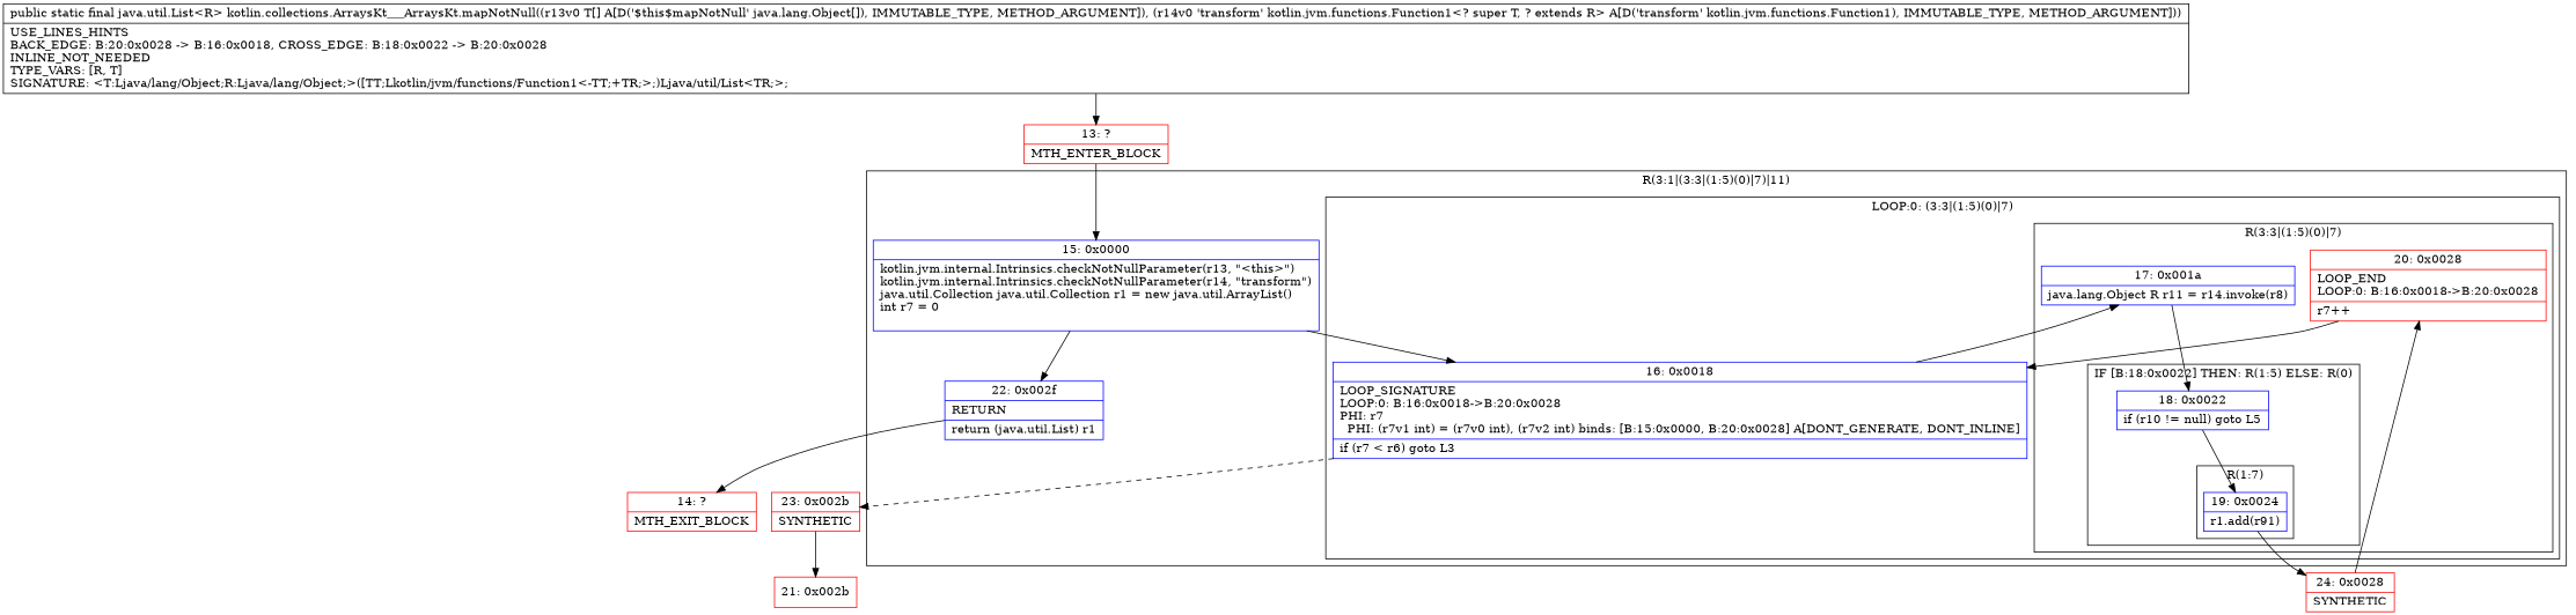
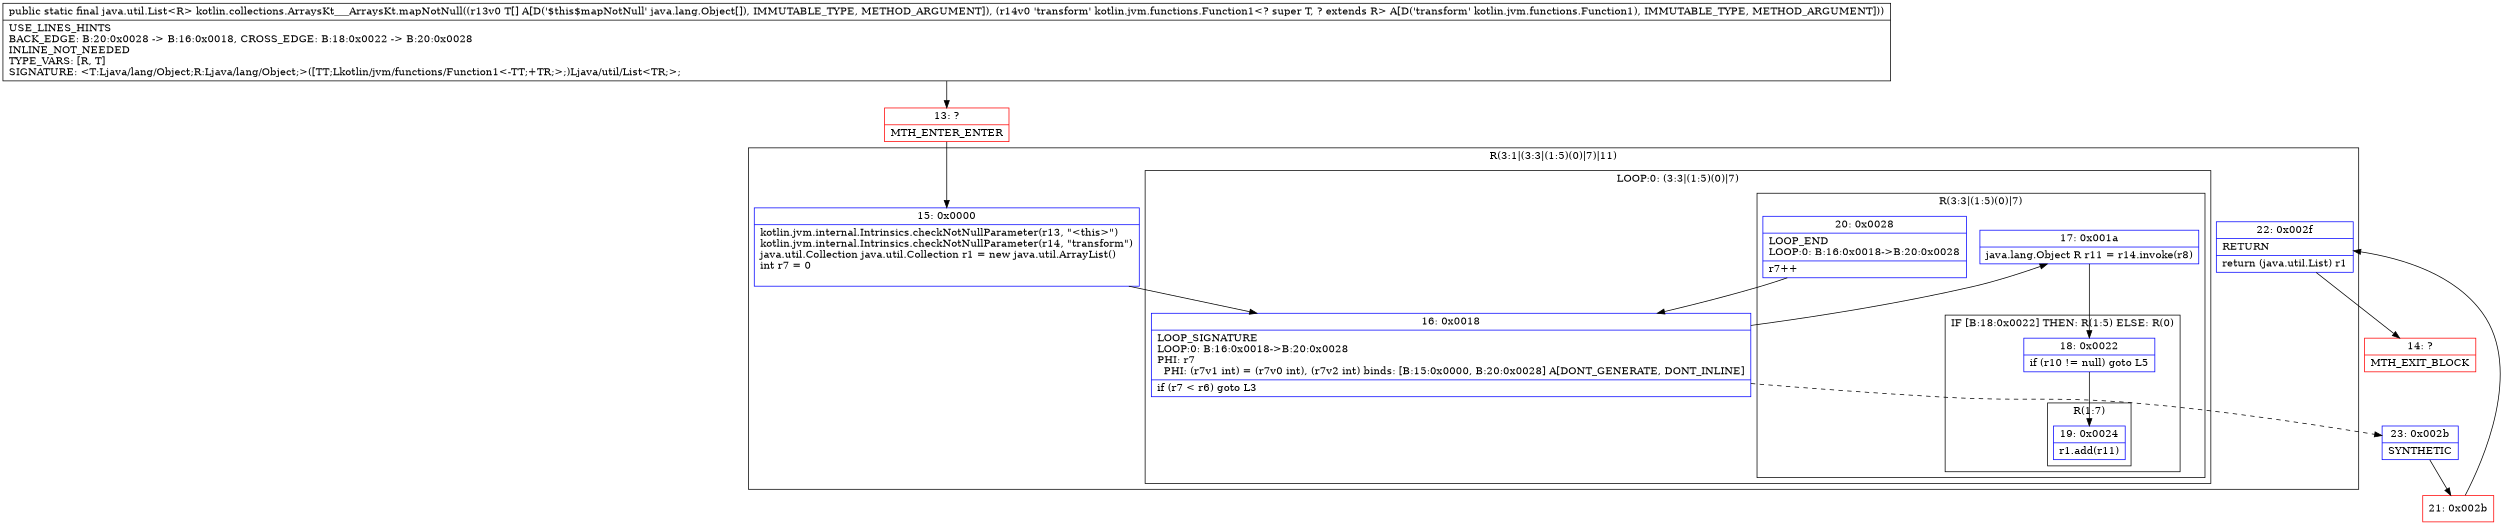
  digraph {
    node [color=blue shape=record]
-   n1 [label="{19\:\ 0x0024|r1.add(r91)\l}"]
+   n1 [label="{19\:\ 0x0024|r1.add(r11)\l}"]
    n2 [label="{18\:\ 0x0022|if (r10 != null) goto L5\l}"]
    n3 [label="{17\:\ 0x001a|java.lang.Object R r11 = r14.invoke(r8)\l}"]
-   n4 [color=red label="{20\:\ 0x0028|LOOP_END\lLOOP:0: B:16:0x0018\-\>B:20:0x0028\l|r7++\l}"]
+   n4 [label="{20\:\ 0x0028|LOOP_END\lLOOP:0: B:16:0x0018\-\>B:20:0x0028\l|r7++\l}"]
    n5 [label="{16\:\ 0x0018|LOOP_SIGNATURE\lLOOP:0: B:16:0x0018\-\>B:20:0x0028\lPHI: r7 \l  PHI: (r7v1 int) = (r7v0 int), (r7v2 int) binds: [B:15:0x0000, B:20:0x0028] A[DONT_GENERATE, DONT_INLINE]\l|if (r7 \< r6) goto L3\l}"]
    n6 [label="{15\:\ 0x0000|kotlin.jvm.internal.Intrinsics.checkNotNullParameter(r13, \"\<this\>\")\lkotlin.jvm.internal.Intrinsics.checkNotNullParameter(r14, \"transform\")\ljava.util.Collection java.util.Collection r1 = new java.util.ArrayList()\lint r7 = 0\l\l}"]
    n7 [label="{22\:\ 0x002f|RETURN\l|return (java.util.List) r1\l}"]
-   n8 [color=red label="{24\:\ 0x0028|SYNTHETIC\l}"]
-   n9 [color=red label="{23\:\ 0x002b|SYNTHETIC\l}"]
+   n9 [label="{23\:\ 0x002b|SYNTHETIC\l}"]
    n10 [color=red label="{14\:\ ?|MTH_EXIT_BLOCK\l}"]
    n11 [color=red label="{21\:\ 0x002b}"]
-   n12 [color=red label="{13\:\ ?|MTH_ENTER_BLOCK\l}"]
+   n12 [color=red label="{13\:\ ?|MTH_ENTER_ENTER\l}"]
    n13 [label="{public static final java.util.List\<R\> kotlin.collections.ArraysKt___ArraysKt.mapNotNull((r13v0 T[] A[D('$this$mapNotNull' java.lang.Object[]), IMMUTABLE_TYPE, METHOD_ARGUMENT]), (r14v0 'transform' kotlin.jvm.functions.Function1\<? super T, ? extends R\> A[D('transform' kotlin.jvm.functions.Function1), IMMUTABLE_TYPE, METHOD_ARGUMENT]))  | USE_LINES_HINTS\lBACK_EDGE: B:20:0x0028 \-\> B:16:0x0018, CROSS_EDGE: B:18:0x0022 \-\> B:20:0x0028\lINLINE_NOT_NEEDED\lTYPE_VARS: [R, T]\lSIGNATURE: \<T:Ljava\/lang\/Object;R:Ljava\/lang\/Object;\>([TT;Lkotlin\/jvm\/functions\/Function1\<\-TT;+TR;\>;)Ljava\/util\/List\<TR;\>;\l}" color=""]
    subgraph cluster_1 {
      label="R(3:1|(3:3|(1:5)(0)|7)|11)"
      n6
      n7
      subgraph cluster_2 {
        label="LOOP:0: (3:3|(1:5)(0)|7)"
        n5
        subgraph cluster_3 {
          label="R(3:3|(1:5)(0)|7)"
          n3
          n4
          subgraph cluster_4 {
            label="IF [B:18:0x0022] THEN: R(1:5) ELSE: R(0)"
            n2
            subgraph cluster_5 {
              label="R(1:7)"
              n1
            }
            subgraph cluster_6 {
              label="R(0)"
            }
          }
        }
      }
    }
-   n1 -> n8
    n2 -> n1
    n3 -> n2
    n4 -> n5
    n5 -> n3
    n5 -> n9 [style=dashed]
    n6 -> n5
    n7 -> n10
-   n8 -> n4
    n9 -> n11
-   n6 -> n7
+   n11 -> n7
    n12 -> n6
    n13 -> n12
  }
